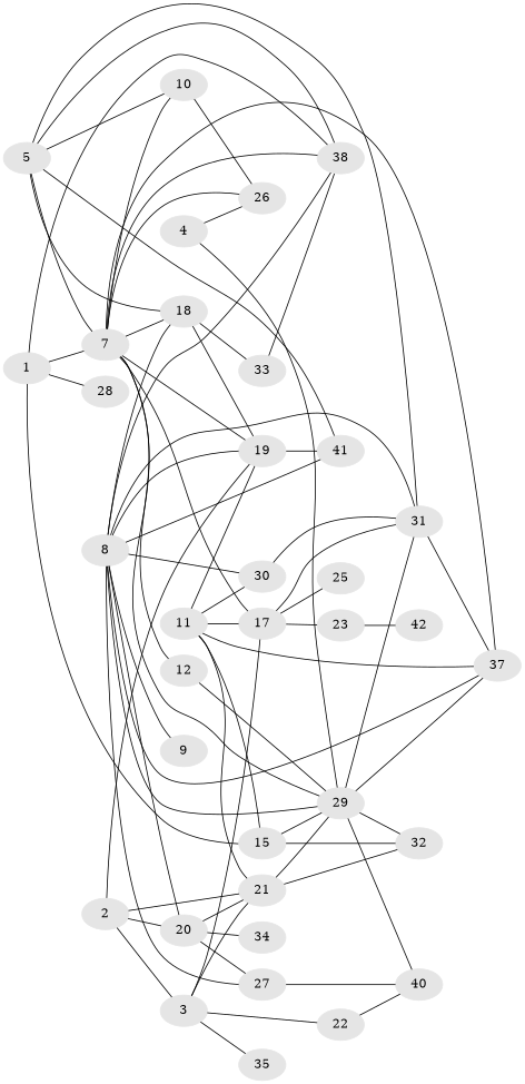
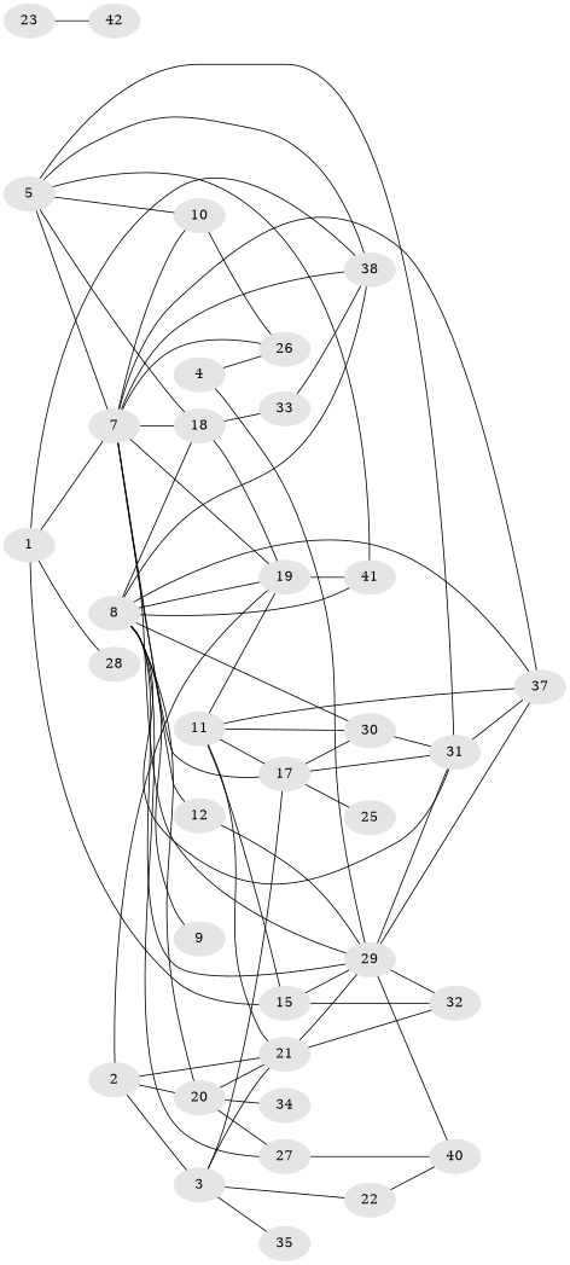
  graph {
    rankdir=LR
    node [color=gray90 style=filled]
    edge [weight=1.0]
    1
    7
    15
    28
    38
    19
    17
    26
    29
    10
    18
    12
    37
    32
    2
    3
    20
    21
    22
    35
    41
    27
    34
    31
    23
    25
    40
    4
    5
    33
    8
    9
    30
    11
    42
    1 -- 7
    1 -- 15
    1 -- 28
    1 -- 38
    7 -- 38
    7 -- 19
    7 -- 17
    7 -- 26
    7 -- 29
    7 -- 10
    7 -- 18
    7 -- 12
    7 -- 37
    15 -- 29
    15 -- 32
    19 -- 41
    17 -- 31
-   17 -- 23
+   17 -- 30
    17 -- 25
    29 -- 37
    29 -- 32
    29 -- 31
    29 -- 40
    10 -- 26
    18 -- 19 [weight=2.0]
    18 -- 33
    12 -- 29
    2 -- 19
    2 -- 3
    2 -- 20
    2 -- 21
    3 -- 17
    3 -- 21
    3 -- 22
    3 -- 35
    20 -- 21 [weight=2.0]
    20 -- 27
    20 -- 34
    21 -- 29
    21 -- 32
    22 -- 40
    27 -- 40
    31 -- 37
    23 -- 42
    4 -- 26
    4 -- 29
    5 -- 7
    5 -- 38
    5 -- 10
    5 -- 18
    5 -- 41
    5 -- 31
    33 -- 38
    8 -- 38
    8 -- 19 [weight=3.0]
    8 -- 29 [weight=2.0]
    8 -- 18
    8 -- 37
    8 -- 20
    8 -- 41
    8 -- 27
    8 -- 31
    8 -- 9
    8 -- 30
    30 -- 31
    11 -- 15
    11 -- 19
    11 -- 17
    11 -- 37 [weight=2.0]
    11 -- 21
    11 -- 30
  }
